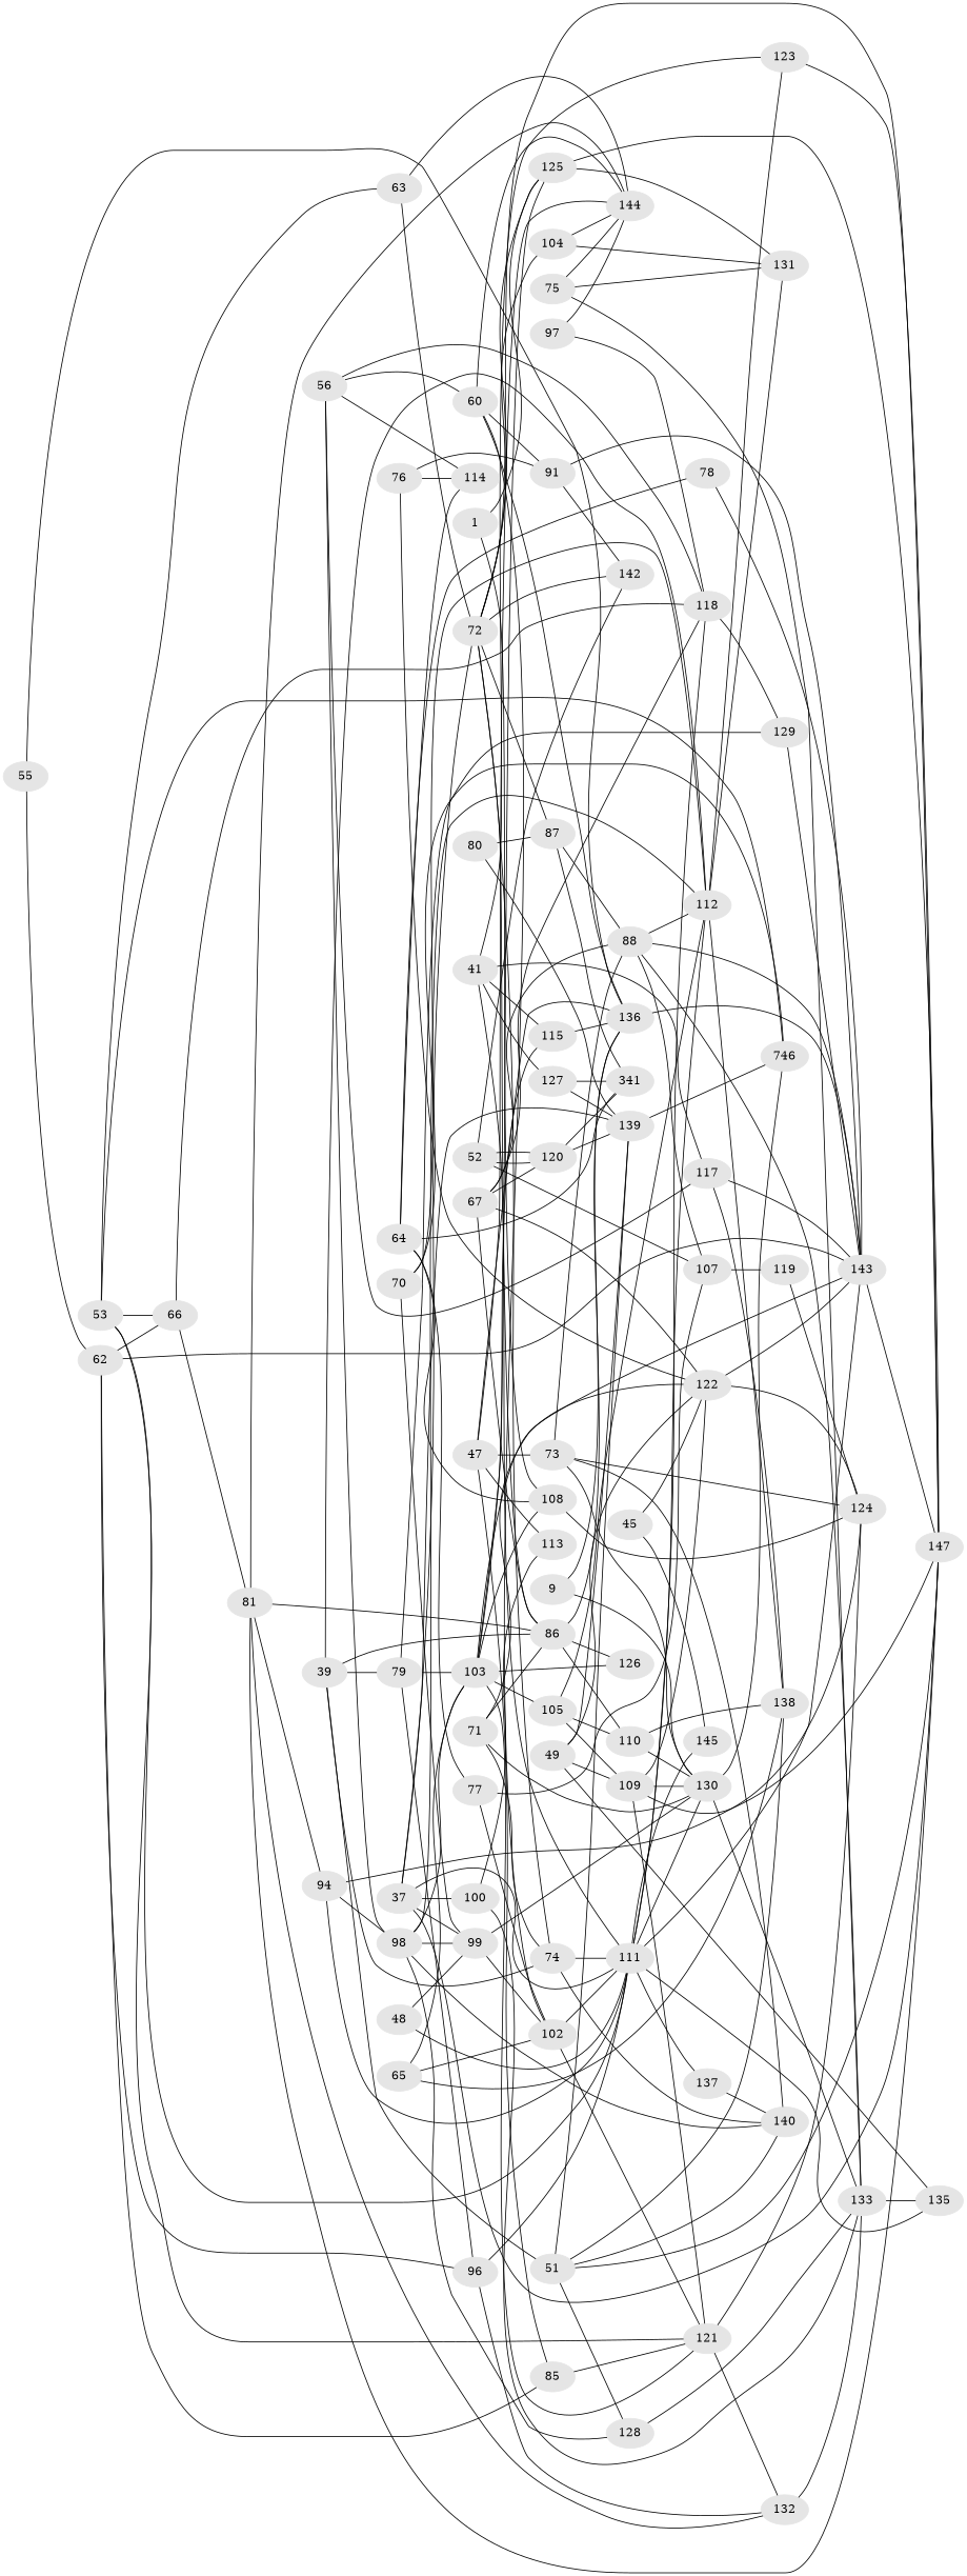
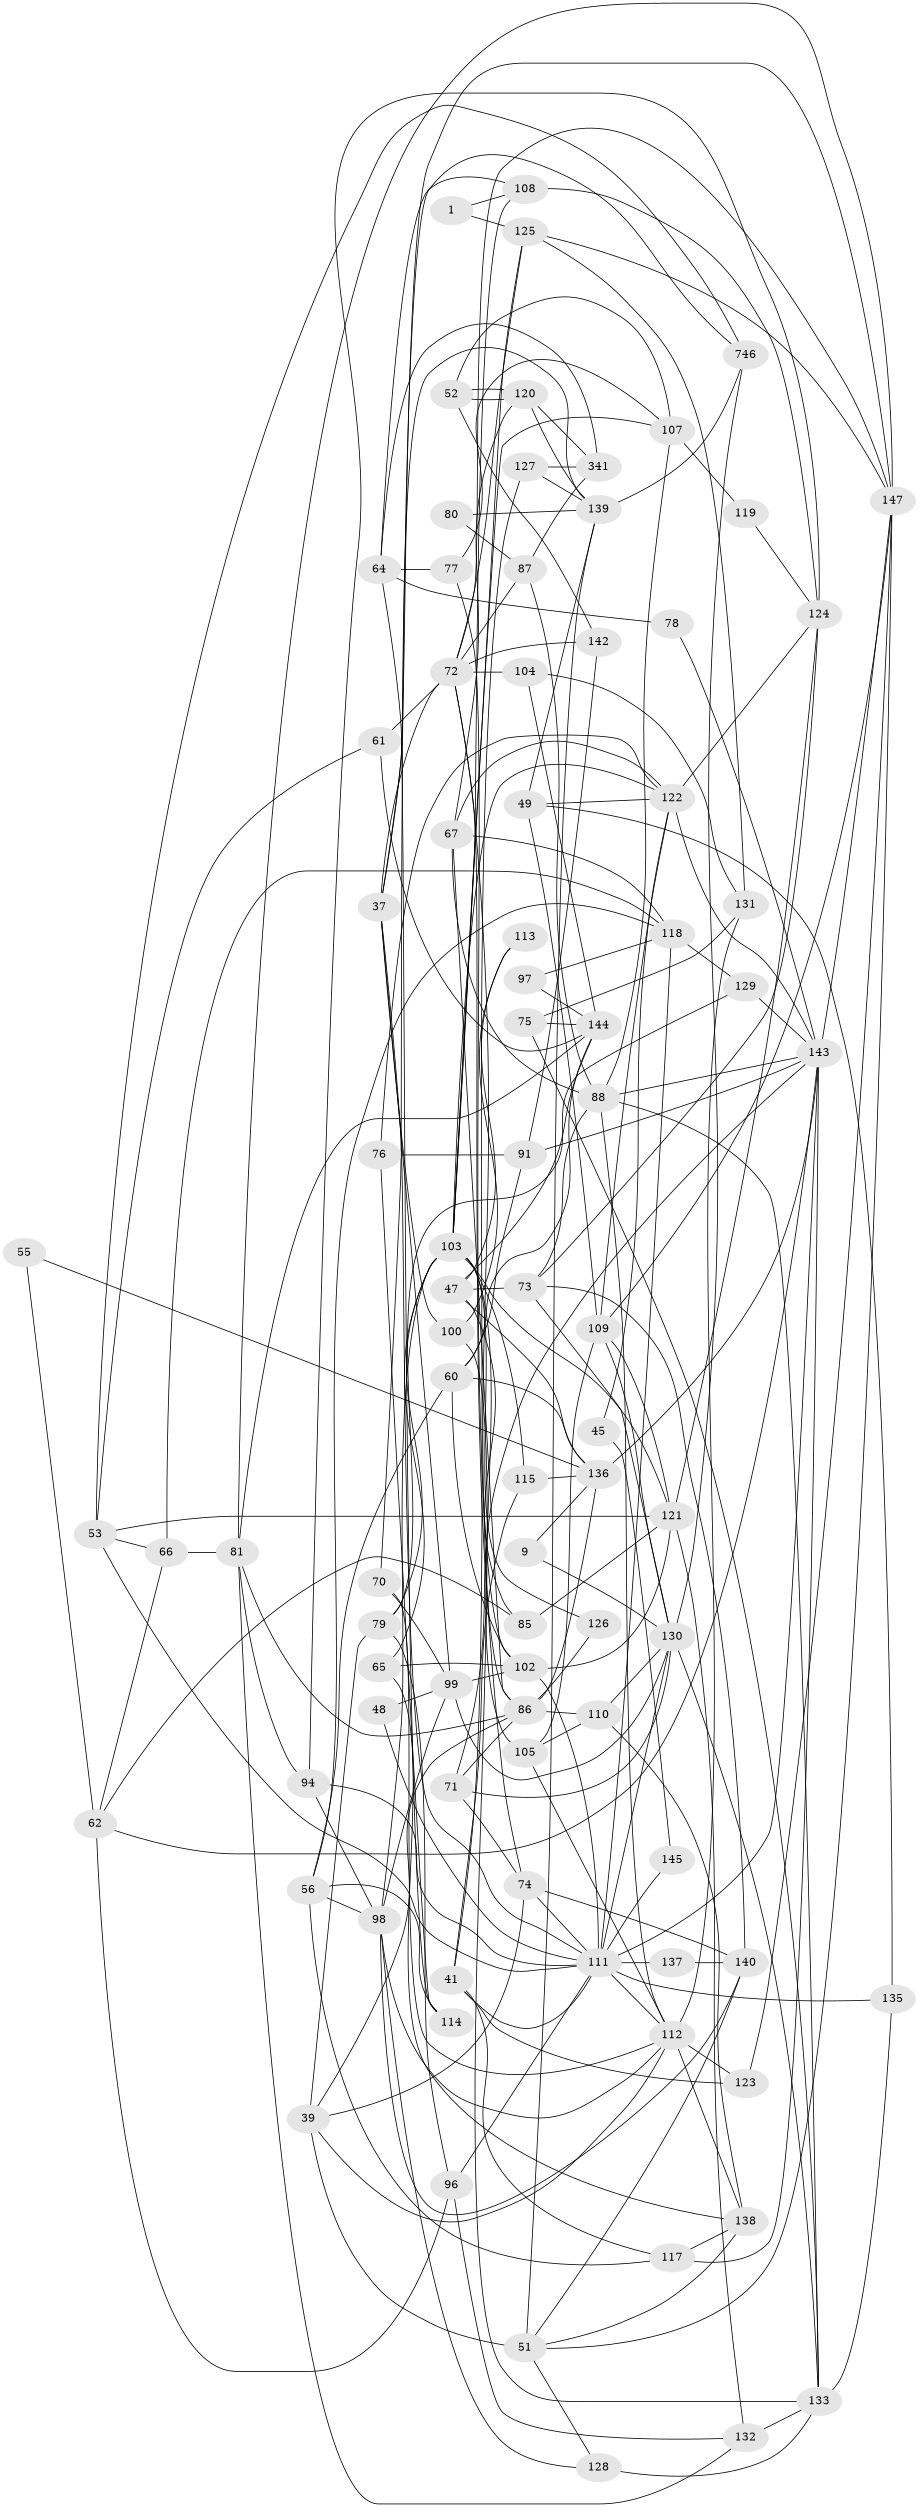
  graph {
    rankdir=LR
    node [color=gray90 style=filled]
    1
    108
    125
    124
    147 [super="+19+38"]
    131
    130 [super="+83"]
    n8 [label=746]
    133 [super="+90"]
    9
    136 [super="+68"]
    143 [super="+95+134"]
    37 [super="+24"]
    72 [super="+14"]
    99 [super="+46+44"]
    100
    111 [super="+69+26+101"]
    139 [super="+59"]
    74
    86 [super="+22"]
    142
    87
    104
    102 [super="+58"]
    113
    112 [super="+12+20"]
    145
    135
    118
    137
    51 [super="+50"]
    128
    138
    140
    39
    79 [super="+29"]
    96
    103 [super="+27+3+21"]
    129
    110
    126
    123
    41 [super="+7"]
    115
    117
    127
    n47 [label=341]
    122 [super="+34+63+116"]
    45
    73 [super="+16"]
    88 [super="+43+84"]
    47
    85
    144 [super="+15+93"]
    121 [super="+32"]
    48
    49 [super="+23"]
    109 [super="+82"]
    107 [super="+11"]
    119
    52
    120
    53 [super="+40"]
-   61 [label=63]
+   61
    66
    81 [super="+33"]
    132
    55
    62
    56 [super="+4"]
    60 [super="+30"]
    98 [super="+28"]
    114
    91
    77 [super="+31"]
    64
    78
    65
    105
    94
    67 [super="+8"]
    70
    71
    75
    76
    80
    97
    1 -- 108
    1 -- 125
    108 -- 124
    125 -- 147
    125 -- 131
    130 -- n8
    130 -- 133 [weight=2]
    133 -- 135
    9 -- 130
    9 -- 136
    136 -- 143
    143 -- 147
    37 -- 147
    37 -- 72
    37 -- 99 [weight=3]
    37 -- 100
    37 -- 111
    37 -- 139 [weight=2]
    72 -- 125
    72 -- 147
    72 -- 74
    72 -- 86
    72 -- 142
    72 -- 87
    72 -- 104
    99 -- 130
    99 -- 102
    100 -- 133
    100 -- 113
    111 -- 130
    111 -- 143 [weight=2]
    111 -- 112 [weight=2]
    111 -- 145 [weight=2]
    111 -- 135
    111 -- 118
    111 -- 137
    139 -- n8
    74 -- 111
    74 -- 140
    86 -- 136
    86 -- 110
    86 -- 126
    87 -- n47
    87 -- 88
    104 -- 131
    104 -- 144
    102 -- 111
    102 -- 121
    112 -- 131
    112 -- 138
    112 -- 123
    118 -- 129
    137 -- 140
    51 -- 147
    51 -- 139 [weight=2]
    51 -- 128
    51 -- 138
    51 -- 140
    128 -- 133
    39 -- 74
    39 -- 86
    39 -- 112
    39 -- 51
    39 -- 79
    79 -- 96
    79 -- 103 [weight=2]
    79 -- 129
    96 -- 111
    96 -- 132
    103 -- 108
    103 -- 125
    103 -- 126
    103 -- 115
    103 -- 122 [weight=3]
    103 -- 121
+   103 -- 107
    103 -- 105
    129 -- 143
    110 -- 130
    110 -- 138
    123 -- 147
    41 -- 111
    41 -- 123 [weight=2]
    41 -- 115
    41 -- 117
    41 -- 127
    115 -- 136
    117 -- 143
    117 -- 138
    127 -- 139
    127 -- n47
    122 -- 124
    122 -- 143 [weight=4]
    45 -- 145
    45 -- 122
    73 -- 124
    73 -- 130
    73 -- 140
    73 -- 88
    88 -- 133
    88 -- 143 [weight=2]
    88 -- 112
    88 -- 107
    47 -- 136
    47 -- 113
    47 -- 73
    47 -- 85
    47 -- 144
    85 -- 121
    121 -- 124
    121 -- 132
    48 -- 99
    48 -- 111
    49 -- 139
    49 -- 135
    49 -- 122
    49 -- 109 [weight=2]
    109 -- 147
    109 -- 130 [weight=3]
    109 -- 122
    109 -- 121
    107 -- 119
    119 -- 124
    52 -- 142
    52 -- 107
    52 -- 120
    52 -- 120
    120 -- 139
    120 -- n47
    53 -- n8
    53 -- 111 [weight=2]
    53 -- 121
    53 -- 61
    53 -- 66
    61 -- 72
    61 -- 144
    66 -- 118
    66 -- 81
    81 -- 147
    81 -- 86
    81 -- 144 [weight=2]
    81 -- 132
    81 -- 94
    132 -- 133
    55 -- 136
    55 -- 62
    62 -- 143
    62 -- 96
    62 -- 85
    62 -- 66
    56 -- 118
    56 -- 117
    56 -- 60
    56 -- 98
    56 -- 114
    60 -- 136 [weight=2]
    60 -- 102
    60 -- 144
    60 -- 91
    98 -- 99 [weight=2]
    98 -- 112
    98 -- 128
    98 -- 140
    98 -- 103
    91 -- 143
    91 -- 142
    77 -- 102 [weight=2]
    77 -- 107
    64 -- 108
    64 -- n47
    64 -- 114
    64 -- 77 [weight=2]
    64 -- 78
    78 -- 143
    65 -- 102
    65 -- 138
    65 -- 103
    105 -- 112
    105 -- 110
    105 -- 109
    94 -- 124
    94 -- 111
    94 -- 98
    67 -- 86
    67 -- 118
    67 -- 122
    67 -- 88
    67 -- 120
    70 -- n8
    70 -- 99
    70 -- 112
    71 -- 130
    71 -- 143
    71 -- 74
    71 -- 86
    75 -- 131
    75 -- 133
    75 -- 144
    76 -- 122
    76 -- 114
    76 -- 91
    80 -- 139
    80 -- 87
    97 -- 118
    97 -- 144
  }
